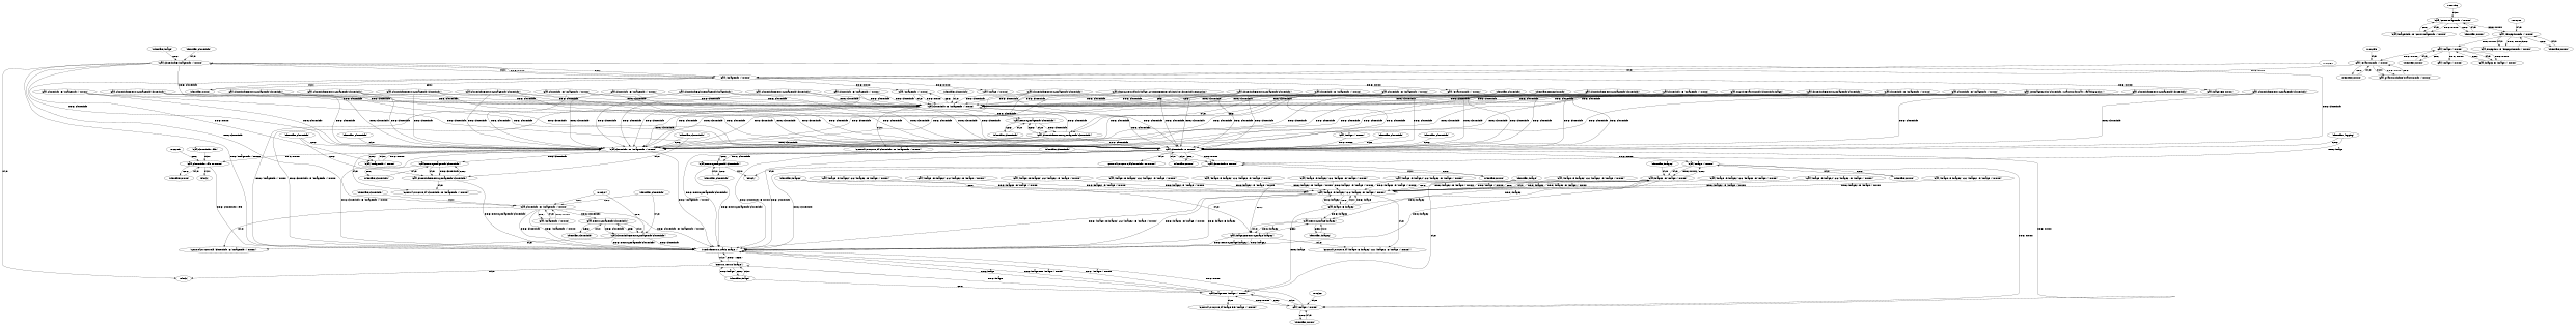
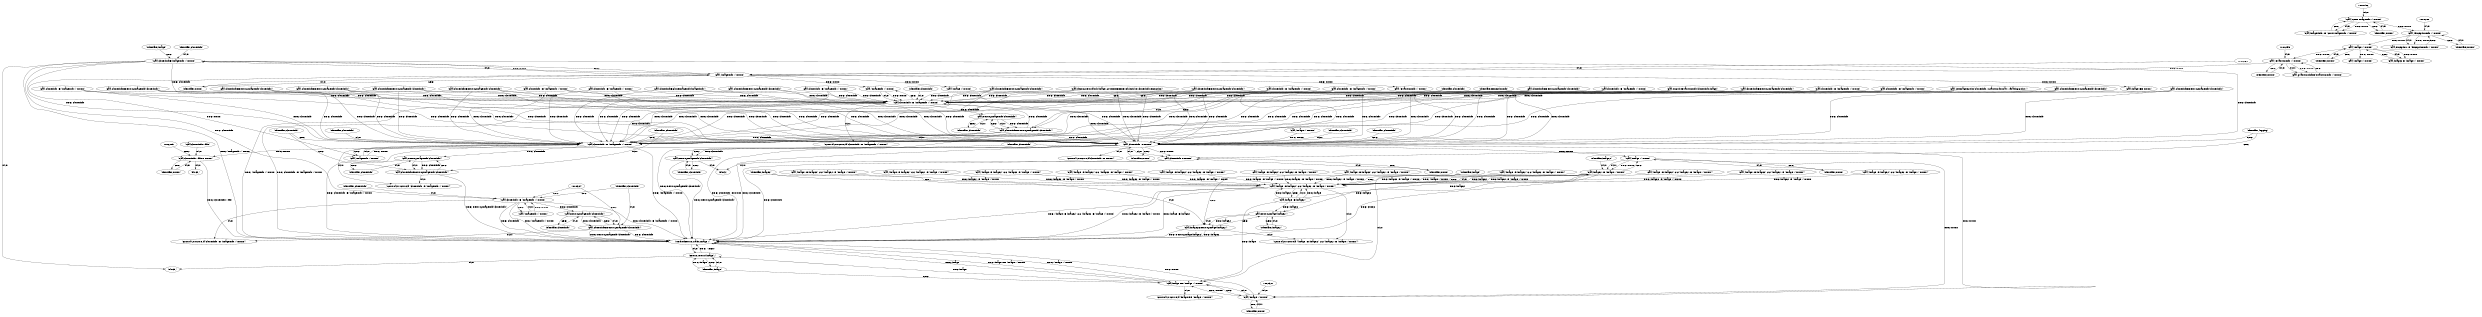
  digraph {
    n1 [label="(Call,clone_info=(ImageInfo *) NULL)"]
    n2 [label="(Call,(ImageInfo *) NULL)"]
    n3 [label="(Call,clone_info != (ImageInfo *) NULL)"]
    n4 [label="(Call,clone_info != (ImageInfo *) NULL)"]
    n5 [label="(Call,clone_info != (ImageInfo *) NULL)"]
    n6 [label="(Call,clone_info != NULL)"]
    n7 [label="(Block,)"]
    n8 [label="(MethodReturn,static Image *)"]
    n9 [label="(Call,image == NULL)"]
    n10 [label="(Call,(ImageInfo *) NULL)"]
    n11 [label="(Identifier,NULL)"]
    n12 [label="(Call,(Image *) NULL)"]
    n13 [label="(Call,(ImageInfo *) NULL)"]
    n14 [label="(Call,(QuantumInfo *) NULL)"]
    n15 [label="(Call,DestroyImageInfo(clone_info))"]
    n16 [label="(Call,(ImageInfo *) NULL)"]
    n17 [label="(ControlStructure,if (clone_info != (ImageInfo *) NULL))"]
    n18 [label="(Call,DestroyImageInfo(clone_info))"]
    n19 [label="(ControlStructure,if (clone_info != (ImageInfo *) NULL))"]
    n20 [label="(Call,DestroyImageInfo(clone_info))"]
    n21 [label="(ControlStructure,if (clone_info != (ImageInfo *) NULL))"]
    n22 [label="(Call,clone_info->file = NULL)"]
    n23 [label="(Call,DestroyImageInfo(clone_info))"]
    n24 [label="(Call,clone_info = NULL)"]
    n25 [label="(Call,(Image *) NULL)"]
    n26 [label="(Call,(Image *) NULL)"]
    n27 [label="(ControlStructure,if(clone_info != NULL))"]
    n28 [label="(Identifier,NULL)"]
    n29 [label="(Return,return(image);)"]
    n30 [label="(Call,(QuantumInfo *) NULL)"]
    n31 [label="(Identifier,NULL)"]
    n32 [label="(Call,quantum_info=(QuantumInfo *) NULL)"]
    n33 [label="(Call,(Image *) NULL)"]
    n34 [label="(Call,(Image *) NULL)"]
    n35 [label="(Call,image2 = (Image *) NULL)"]
    n36 [label="(Identifier,NULL)"]
    n37 [label="(Call,(ExceptionInfo *) NULL)"]
    n38 [label="(Call,exception != (ExceptionInfo *) NULL)"]
    n39 [label="(Identifier,NULL)"]
    n40 [label="(Call,(const ImageInfo *) NULL)"]
    n41 [label="(Call,image_info != (const ImageInfo *) NULL)"]
    n42 [label="(Identifier,NULL)"]
    n43 [label="(Call,clone_info=DestroyImageInfo(clone_info))"]
    n44 [label="(Identifier,clone_info)"]
    n45 [label="(Call,clone_info=DestroyImageInfo(clone_info))"]
    n46 [label="(Identifier,clone_info)"]
    n47 [label="(Call,clone_info=DestroyImageInfo(clone_info))"]
    n48 [label="(Identifier,clone_info)"]
    n49 [label="(Block,)"]
    n50 [label="(Identifier,NULL)"]
    n51 [label="(Identifier,clone_info)"]
    n52 [label="(Block,)"]
    n53 [label="(Identifier,NULL)"]
    n54 [label="(Call,image2 != (Image *) NULL)"]
    n55 [label="(Identifier,NULL)"]
    n56 [label="(Call,image == (Image *) NULL)"]
    n57 [label="(Identifier,NULL)"]
    n58 [label="(Call,(image != image2) && (image2 != (Image *) NULL))"]
    n59 [label="(Call,DestroyImage(image2))"]
    n60 [label="(Call,image != image2)"]
    n61 [label="(ControlStructure,if ((image != image2) && (image2 != (Image *) NULL)))"]
    n62 [label="(Call,image2=DestroyImage(image2))"]
    n63 [label="(Identifier,image2)"]
    n64 [label="(ControlStructure,if (image == (Image *) NULL))"]
    n65 [label="(Identifier,image)"]
    n66 [label="(Identifier,clone_info)"]
    n67 [label="(Call,decompress_block(image,&MATLAB_HDR.ObjectSize,clone_info,exception))"]
    n68 [label="(Call,AcquireQuantumInfo(clone_info,image))"]
    n69 [label="(Identifier,image)"]
    n70 [label="(Call,clone_info=DestroyImageInfo(clone_info))"]
    n71 [label="(Call,clone_info != (ImageInfo *) NULL)"]
    n72 [label="(Identifier,clone_info)"]
    n73 [label="(Call,clone_info=DestroyImageInfo(clone_info))"]
    n74 [label="(Call,clone_info != (ImageInfo *) NULL)"]
    n75 [label="(Call,clone_info != (ImageInfo *) NULL)"]
    n76 [label="(Call,clone_info=DestroyImageInfo(clone_info))"]
    n77 [label="(Call,(Image *) NULL)"]
    n78 [label="(Call,clone_info->file)"]
    n79 [label="(Identifier,ExceptionInfo)"]
    n80 [label="(Call,SetImageOption(clone_info,\"quantum:format\",\"floating-point\"))"]
    n81 [label="(Identifier,clone_info)"]
    n82 [label="(Call,(image != image2) && (image2 != (Image *) NULL))"]
    n83 [label="(Call,clone_info=DestroyImageInfo(clone_info))"]
    n84 [label="(Call,(image != image2) && (image2 != (Image *) NULL))"]
    n85 [label="(Call,clone_info != (ImageInfo *) NULL)"]
    n86 [label="(Call,clone_info != (ImageInfo *) NULL)"]
    n87 [label="(Call,clone_info=CloneImageInfo(image_info))"]
    n88 [label="(Call,(image != image2) && (image2 != (Image *) NULL))"]
    n89 [label="(Call,clone_info=DestroyImageInfo(clone_info))"]
    n90 [label="(Call,(image != image2) && (image2 != (Image *) NULL))"]
    n91 [label="(Call,(image != image2) && (image2 != (Image *) NULL))"]
    n92 [label="(Call,clone_info != (ImageInfo *) NULL)"]
    n93 [label="(Identifier,clone_info)"]
    n94 [label="(Call,clone_info != (ImageInfo *) NULL)"]
    n95 [label="(Identifier,clone_info)"]
    n96 [label="(Call,clone_info=DestroyImageInfo(clone_info))"]
    n97 [label="(Identifier,clone_info)"]
    n98 [label="(Call,clone_info != (ImageInfo *) NULL)"]
    n99 [label="(Identifier,clone_info)"]
    n100 [label="(Identifier,clone_info)"]
    n101 [label="(Call,clone_info=DestroyImageInfo(clone_info))"]
    n102 [label="(Call,clone_info != (ImageInfo *) NULL)"]
    n103 [label="(Identifier,image)"]
    n104 [label="(Call,(image != image2) && (image2 != (Image *) NULL))"]
    n105 [label="(Call,(image != image2) && (image2 != (Image *) NULL))"]
    n106 [label="(Call,clone_info=DestroyImageInfo(clone_info))"]
    n107 [label="(Identifier,clone_info)"]
    n108 [label="(Call,clone_info=DestroyImageInfo(clone_info))"]
    n109 [label="(Call,(image != image2) && (image2 != (Image *) NULL))"]
    n110 [label="(Identifier,clone_info)"]
    n111 [label="(Identifier,logging)"]
    n112 [label="(Identifier,image2)"]
    n113 [label="(Identifier,image2)"]
    n114 [label="(Call,(image != image2) && (image2 != (Image *) NULL))"]
    n115 [label="(Call,clone_info=DestroyImageInfo(clone_info))"]
    n116 [label="(Call,(image != image2) && (image2 != (Image *) NULL))"]
    n117 [label="(Call,clone_info=DestroyImageInfo(clone_info))"]
    n118 [label="(Call,clone_info=DestroyImageInfo(clone_info))"]
    n119 [label="(Identifier,clone_info)"]
    n120 [label="(Call,(image != image2) && (image2 != (Image *) NULL))"]
    1000260
    1000255
    1000208
    1000196
    1000324
    1002285
    1002321
    n1 -> n2 [label="CFG: "]
    n1 -> n3 [label="DDG: clone_info"]
    n1 -> n4 [label="DDG: clone_info"]
    n1 -> n5 [label="DDG: clone_info"]
    n1 -> n6 [label="DDG: clone_info"]
    n1 -> n7 [label="AST: "]
    n1 -> n8 [label="DDG: (ImageInfo *) NULL"]
    n2 -> n1 [label="AST: "]
    n2 -> n1 [label="DDG: NULL"]
    n2 -> n9 [label="DDG: NULL"]
    n2 -> n10 [label="DDG: NULL"]
    n2 -> n11 [label="CFG: "]
    n2 -> n12 [label="DDG: NULL"]
    n2 -> n13 [label="DDG: NULL"]
    n2 -> n14 [label="DDG: NULL"]
    n3 -> n8 [label="DDG: (ImageInfo *) NULL"]
    n3 -> n8 [label="DDG: clone_info != (ImageInfo *) NULL"]
    n3 -> n8 [label="DDG: clone_info"]
    n3 -> n15 [label="DDG: clone_info"]
    n3 -> n16 [label="CFG: "]
    n3 -> n17 [label="AST: "]
    n4 -> n5 [label="DDG: clone_info"]
    n4 -> n6 [label="DDG: clone_info"]
    n4 -> n8 [label="DDG: clone_info != (ImageInfo *) NULL"]
    n4 -> n8 [label="DDG: (ImageInfo *) NULL"]
    n4 -> n10 [label="CFG: "]
    n4 -> n18 [label="DDG: clone_info"]
    n4 -> n19 [label="AST: "]
    n5 -> n8 [label="DDG: clone_info != (ImageInfo *) NULL"]
    n5 -> n8 [label="DDG: (ImageInfo *) NULL"]
    n5 -> n13 [label="CFG: "]
    n5 -> n20 [label="DDG: clone_info"]
    n5 -> n21 [label="AST: "]
    n6 -> n8 [label="DDG: clone_info"]
    n6 -> n8 [label="DDG: clone_info != NULL"]
    n6 -> n22 [label="DDG: NULL"]
    n6 -> n23 [label="DDG: clone_info"]
    n6 -> n24 [label="DDG: NULL"]
    n6 -> n25 [label="DDG: NULL"]
    n6 -> n26 [label="DDG: NULL"]
    n6 -> n27 [label="AST: "]
    n6 -> n28 [label="CFG: "]
    n8 -> n29 [label="AST: "]
    n10 -> n4 [label="AST: "]
    n10 -> n4 [label="DDG: NULL"]
    n11 -> n2 [label="AST: "]
    n13 -> n5 [label="AST: "]
    n13 -> n5 [label="DDG: NULL"]
    n15 -> n43 [label="AST: "]
    n15 -> n43 [label="DDG: clone_info"]
    n15 -> n44 [label="CFG: "]
    n16 -> n3 [label="AST: "]
    n16 -> n3 [label="DDG: NULL"]
    n18 -> n45 [label="AST: "]
    n18 -> n45 [label="DDG: clone_info"]
    n18 -> n46 [label="CFG: "]
    n20 -> n47 [label="AST: "]
    n20 -> n47 [label="DDG: clone_info"]
    n20 -> n48 [label="CFG: "]
    n22 -> n8 [label="DDG: clone_info->file"]
    n22 -> n49 [label="AST: "]
    n22 -> n50 [label="CFG: "]
    n23 -> n8 [label="DDG: DestroyImageInfo(clone_info)"]
    n23 -> n51 [label="CFG: "]
    n23 -> n52 [label="AST: "]
    n24 -> n8 [label="DDG: clone_info"]
    n24 -> n52 [label="AST: "]
    n24 -> n53 [label="CFG: "]
    n25 -> n26 [label="DDG: NULL"]
    n25 -> n54 [label="AST: "]
    n25 -> n54 [label="DDG: NULL"]
    n25 -> n55 [label="CFG: "]
    n26 -> n8 [label="DDG: NULL"]
    n26 -> n56 [label="AST: "]
    n26 -> n56 [label="DDG: NULL"]
    n26 -> n57 [label="CFG: "]
    n28 -> n6 [label="AST: "]
    n29 -> n7 [label="AST: "]
    n29 -> n8 [label="DDG: <RET>"]
    n29 -> n65 [label="CFG: "]
    n30 -> n2 [label="DDG: NULL"]
    n30 -> n31 [label="CFG: "]
    n30 -> n32 [label="AST: "]
    n30 -> n32 [label="DDG: NULL"]
    n31 -> n30 [label="AST: "]
    n32 -> n30 [label="CFG: "]
    n33 -> n30 [label="DDG: NULL"]
    n33 -> n34 [label="DDG: NULL"]
    n33 -> n35 [label="AST: "]
    n33 -> n35 [label="DDG: NULL"]
    n33 -> n36 [label="CFG: "]
    n35 -> n33 [label="CFG: "]
    n36 -> n33 [label="AST: "]
    n37 -> n33 [label="DDG: NULL"]
    n37 -> n38 [label="AST: "]
    n37 -> n38 [label="DDG: NULL"]
    n37 -> n39 [label="CFG: "]
    n38 -> n37 [label="CFG: "]
    n39 -> n37 [label="AST: "]
    n40 -> n37 [label="DDG: NULL"]
    n40 -> n41 [label="AST: "]
    n40 -> n41 [label="DDG: NULL"]
    n40 -> n42 [label="CFG: "]
    n41 -> n40 [label="CFG: "]
    n42 -> n40 [label="AST: "]
    n43 -> n8 [label="DDG: clone_info"]
    n43 -> n8 [label="DDG: DestroyImageInfo(clone_info)"]
    n43 -> n15 [label="CFG: "]
    n43 -> n17 [label="AST: "]
    n44 -> n15 [label="AST: "]
    n45 -> n4 [label="DDG: clone_info"]
    n45 -> n5 [label="DDG: clone_info"]
    n45 -> n6 [label="DDG: clone_info"]
    n45 -> n8 [label="DDG: DestroyImageInfo(clone_info)"]
    n45 -> n18 [label="CFG: "]
    n45 -> n19 [label="AST: "]
    n46 -> n18 [label="AST: "]
    n47 -> n8 [label="DDG: DestroyImageInfo(clone_info)"]
    n47 -> n20 [label="CFG: "]
    n47 -> n21 [label="AST: "]
    n48 -> n20 [label="AST: "]
    n50 -> n22 [label="AST: "]
    n51 -> n23 [label="AST: "]
    n53 -> n24 [label="AST: "]
-   n54 -> n8 [label="DDG: image2"]
+   n54 -> n8 [label="DDG: clone2"]
    n54 -> n25 [label="CFG: "]
    n54 -> n58 [label="AST: "]
    n54 -> n58 [label="DDG: image2"]
    n54 -> n58 [label="DDG: (Image *) NULL"]
    n54 -> n59 [label="DDG: image2"]
    n55 -> n25 [label="AST: "]
    n56 -> n8 [label="DDG: image"]
    n56 -> n8 [label="DDG: image == (Image *) NULL"]
    n56 -> n8 [label="DDG: (Image *) NULL"]
    n56 -> n26 [label="CFG: "]
    n56 -> n29 [label="DDG: image"]
    n56 -> n64 [label="AST: "]
    n57 -> n26 [label="AST: "]
    n58 -> n8 [label="DDG: image2 != (Image *) NULL"]
    n58 -> n8 [label="DDG: image != image2"]
    n58 -> n8 [label="DDG: (image != image2) && (image2 != (Image *) NULL)"]
    n58 -> n54 [label="CFG: "]
    n58 -> n60 [label="CFG: "]
    n58 -> n61 [label="AST: "]
    n59 -> n62 [label="AST: "]
    n59 -> n62 [label="DDG: image2"]
    n59 -> n63 [label="CFG: "]
    n60 -> n54 [label="DDG: image2"]
    n60 -> n56 [label="DDG: image"]
    n60 -> n58 [label="AST: "]
    n60 -> n58 [label="DDG: image"]
    n60 -> n58 [label="DDG: image2"]
    n60 -> n59 [label="DDG: image2"]
    n62 -> n8 [label="DDG: DestroyImage(image2)"]
    n62 -> n8 [label="DDG: image2"]
    n62 -> n59 [label="CFG: "]
    n62 -> n61 [label="AST: "]
    n63 -> n59 [label="AST: "]
    n65 -> n29 [label="AST: "]
    n65 -> n29 [label="DDG: image"]
    n65 -> n56 [label="CFG: "]
    n66 -> n4 [label="AST: "]
    n67 -> n4 [label="DDG: clone_info"]
    n67 -> n5 [label="DDG: clone_info"]
    n67 -> n6 [label="DDG: clone_info"]
    n68 -> n4 [label="DDG: clone_info"]
    n68 -> n5 [label="DDG: clone_info"]
    n68 -> n6 [label="DDG: clone_info"]
    n69 -> n1 [label="CFG: "]
    n70 -> n4 [label="DDG: clone_info"]
    n70 -> n5 [label="DDG: clone_info"]
    n70 -> n6 [label="DDG: clone_info"]
    n71 -> n4 [label="DDG: clone_info"]
    n71 -> n5 [label="DDG: clone_info"]
    n71 -> n6 [label="DDG: clone_info"]
    n72 -> n1 [label="AST: "]
    n73 -> n4 [label="DDG: clone_info"]
    n73 -> n5 [label="DDG: clone_info"]
    n73 -> n6 [label="DDG: clone_info"]
    n74 -> n4 [label="DDG: clone_info"]
    n74 -> n5 [label="DDG: clone_info"]
    n74 -> n6 [label="DDG: clone_info"]
    n75 -> n4 [label="DDG: clone_info"]
    n75 -> n5 [label="DDG: clone_info"]
    n75 -> n6 [label="DDG: clone_info"]
    n76 -> n4 [label="DDG: clone_info"]
    n76 -> n5 [label="DDG: clone_info"]
    n76 -> n6 [label="DDG: clone_info"]
    n77 -> n6 [label="DDG: NULL"]
    n78 -> n22 [label="AST: "]
    n79 -> n4 [label="CFG: "]
    n79 -> n45 [label="CFG: "]
    n80 -> n4 [label="DDG: clone_info"]
    n80 -> n5 [label="DDG: clone_info"]
    n80 -> n6 [label="DDG: clone_info"]
    n81 -> n6 [label="AST: "]
    n82 -> n58 [label="DDG: image2 != (Image *) NULL"]
    n83 -> n4 [label="DDG: clone_info"]
    n83 -> n5 [label="DDG: clone_info"]
    n83 -> n6 [label="DDG: clone_info"]
    n84 -> n58 [label="DDG: image2 != (Image *) NULL"]
    n85 -> n4 [label="DDG: clone_info"]
    n85 -> n5 [label="DDG: clone_info"]
    n85 -> n6 [label="DDG: clone_info"]
    n86 -> n4 [label="DDG: clone_info"]
    n86 -> n5 [label="DDG: clone_info"]
    n86 -> n6 [label="DDG: clone_info"]
    n87 -> n4 [label="DDG: clone_info"]
    n87 -> n5 [label="DDG: clone_info"]
    n87 -> n6 [label="DDG: clone_info"]
    n88 -> n58 [label="DDG: image2 != (Image *) NULL"]
    n89 -> n4 [label="DDG: clone_info"]
    n89 -> n5 [label="DDG: clone_info"]
    n89 -> n6 [label="DDG: clone_info"]
    n90 -> n58 [label="DDG: image2 != (Image *) NULL"]
    n91 -> n58 [label="DDG: image2 != (Image *) NULL"]
    n92 -> n4 [label="DDG: clone_info"]
    n92 -> n5 [label="DDG: clone_info"]
    n92 -> n6 [label="DDG: clone_info"]
    n93 -> n3 [label="CFG: "]
    n93 -> n43 [label="AST: "]
    n94 -> n4 [label="DDG: clone_info"]
    n94 -> n5 [label="DDG: clone_info"]
    n94 -> n6 [label="DDG: clone_info"]
    n95 -> n3 [label="AST: "]
    n96 -> n4 [label="DDG: clone_info"]
    n96 -> n5 [label="DDG: clone_info"]
    n96 -> n6 [label="DDG: clone_info"]
    n97 -> n23 [label="CFG: "]
    n97 -> n24 [label="AST: "]
    n98 -> n4 [label="DDG: clone_info"]
    n98 -> n5 [label="DDG: clone_info"]
    n98 -> n6 [label="DDG: clone_info"]
    n99 -> n5 [label="CFG: "]
    n99 -> n47 [label="CFG: "]
    n100 -> n5 [label="CFG: "]
    n100 -> n47 [label="AST: "]
    n101 -> n4 [label="DDG: clone_info"]
    n101 -> n5 [label="DDG: clone_info"]
    n101 -> n6 [label="DDG: clone_info"]
    n102 -> n4 [label="DDG: clone_info"]
    n102 -> n5 [label="DDG: clone_info"]
    n102 -> n6 [label="DDG: clone_info"]
    n103 -> n56 [label="AST: "]
    n103 -> n58 [label="CFG: "]
    n103 -> n62 [label="CFG: "]
    n104 -> n58 [label="DDG: image2 != (Image *) NULL"]
    n105 -> n58 [label="DDG: image2 != (Image *) NULL"]
    n106 -> n4 [label="DDG: clone_info"]
    n106 -> n5 [label="DDG: clone_info"]
    n106 -> n6 [label="DDG: clone_info"]
    n107 -> n6 [label="CFG: "]
    n108 -> n4 [label="DDG: clone_info"]
    n108 -> n5 [label="DDG: clone_info"]
    n108 -> n6 [label="DDG: clone_info"]
    n109 -> n58 [label="DDG: image2 != (Image *) NULL"]
    n110 -> n5 [label="AST: "]
    n111 -> n6 [label="CFG: "]
-   n111 -> n24 [label="DDG: image"]
+   n111 -> n24 [label="CFG: "]
    n112 -> n58 [label="CFG: "]
    n112 -> n62 [label="AST: "]
    n113 -> n54 [label="AST: "]
    n114 -> n58 [label="DDG: image2 != (Image *) NULL"]
    n115 -> n4 [label="DDG: clone_info"]
    n115 -> n5 [label="DDG: clone_info"]
    n115 -> n6 [label="DDG: clone_info"]
    n116 -> n58 [label="DDG: image2 != (Image *) NULL"]
    n117 -> n4 [label="DDG: clone_info"]
    n117 -> n5 [label="DDG: clone_info"]
    n117 -> n6 [label="DDG: clone_info"]
    n118 -> n4 [label="DDG: clone_info"]
    n118 -> n5 [label="DDG: clone_info"]
    n118 -> n6 [label="DDG: clone_info"]
    n119 -> n4 [label="CFG: "]
    n119 -> n45 [label="AST: "]
    n120 -> n58 [label="DDG: image2 != (Image *) NULL"]
    1000260 -> n2 [label="AST: "]
    1000255 -> n30 [label="AST: "]
    1000208 -> n37 [label="AST: "]
    1000196 -> n40 [label="AST: "]
    1000324 -> n3 [label="CFG: "]
    1000324 -> n43 [label="CFG: "]
    1002285 -> n22 [label="CFG: "]
    1002321 -> n26 [label="AST: "]
  }
